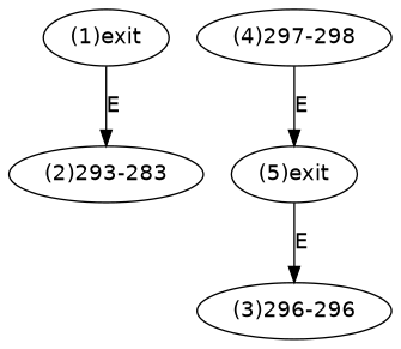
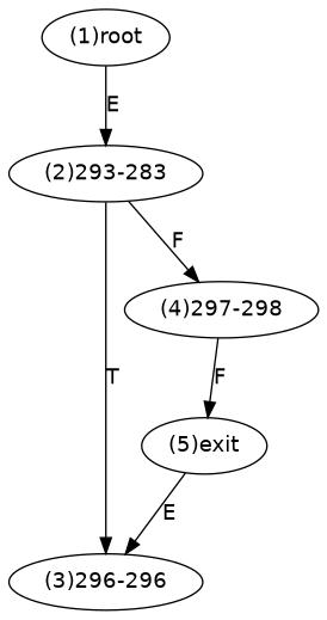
  digraph {
    fontname="DejaVu Sans"
    node [fontname="DejaVu Sans"]
    edge [fontname="DejaVu Sans"]
-   n1 [label="(1)exit"]
+   n1 [label="(1)root"]
    n2 [label="(2)293-283"]
    n3 [label="(3)296-296"]
    n4 [label="(4)297-298"]
    n5 [label="(5)exit"]
    n1 -> n2 [label=E]
-   n4 -> n5 [label=E]
+   n2 -> n3 [label=T]
+   n2 -> n4 [label=F]
+   n4 -> n5 [label=F]
    n5 -> n3 [label=E]
  }
